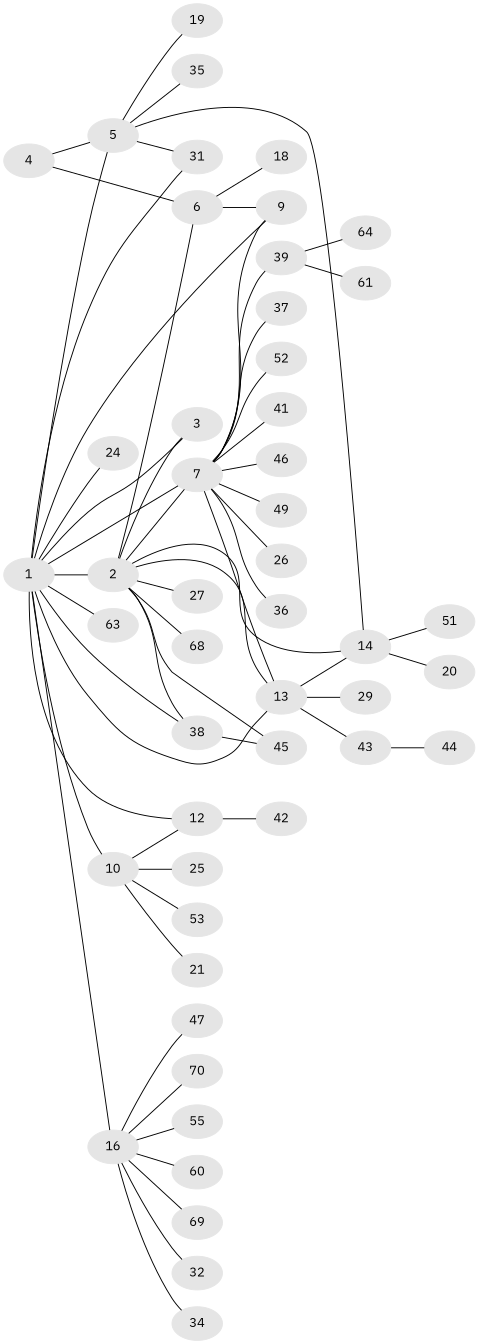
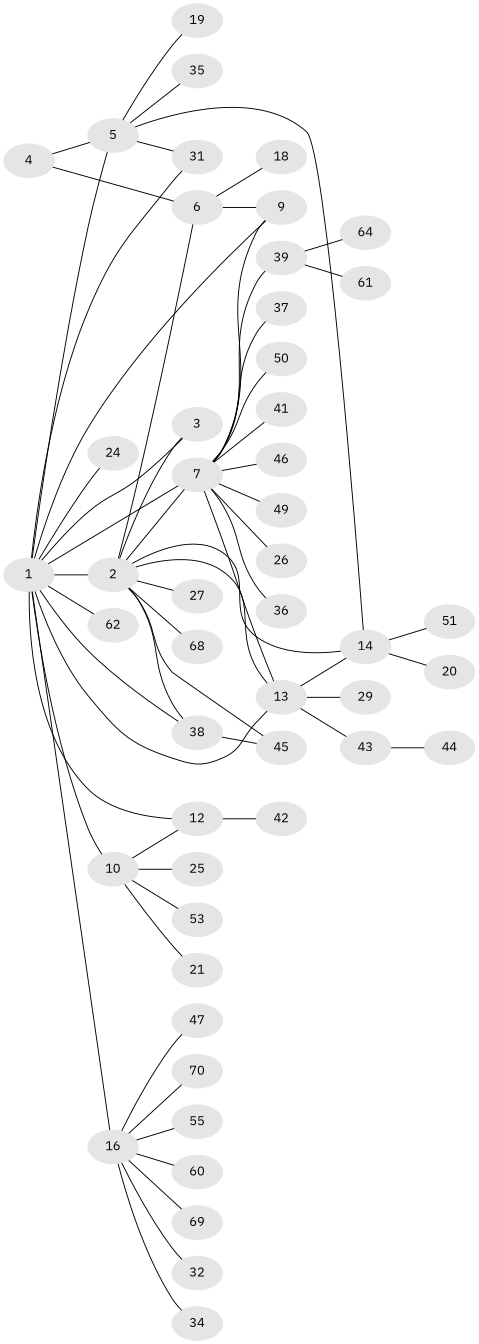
  graph {
    fontname="IBM Plex Sans"
    rankdir=LR
    node [color=gray90 fontname="IBM Plex Sans" style=filled]
    edge [fontname="IBM Plex Sans"]
    1 [super="+11"]
    2 [super="+15"]
    3 [super="+62"]
    5 [super="+30"]
    7 [super="+8"]
    9 [super="+23"]
    10 [super="+67"]
    12 [super="+22"]
    13 [super="+17"]
    16 [super="+28"]
    24
    31 [super="+33"]
    38 [super="+40"]
-   63
+   63 [label=62]
    6 [super="+48"]
    14 [super="+58"]
    27
    45 [super="+65"]
    68
    19
    35 [super="+56"]
    26
    36
    37
    39
    41
    46
    49 [super="+57"]
-   52
+   52 [label=50]
    21
    25
    53
    42
    29 [super="+59"]
    43 [super="+54"]
    32
    34
    47
    n39 [label=70]
    55
    60
    69
    18
    20
    51
    4
    61
    64 [super="+66"]
    44
    1 -- 2
    1 -- 3
    1 -- 5
    1 -- 7
    1 -- 9
    1 -- 10
    1 -- 12
    1 -- 13
    1 -- 16
    1 -- 24
    1 -- 31
    1 -- 38
    1 -- 63
    2 -- 3
    2 -- 7
    2 -- 13
    2 -- 38
    2 -- 6
    2 -- 14
    2 -- 27
    2 -- 45 [weight=2]
    2 -- 68
    5 -- 31
    5 -- 14
    5 -- 19
    5 -- 35
    7 -- 9 [weight=2]
    7 -- 13
    7 -- 26
    7 -- 36
    7 -- 37
    7 -- 39
    7 -- 41
    7 -- 46
    7 -- 49
    7 -- 52
    10 -- 12
    10 -- 21
    10 -- 25
    10 -- 53
    12 -- 42
    13 -- 14
    13 -- 29
    13 -- 43
    16 -- 32
    16 -- 34
    16 -- 47
    16 -- n39
    16 -- 55
    16 -- 60
    16 -- 69
    38 -- 45
    6 -- 9
    6 -- 18
    14 -- 20
    14 -- 51
    39 -- 61
    39 -- 64
    43 -- 44
    4 -- 5
    4 -- 6
  }
